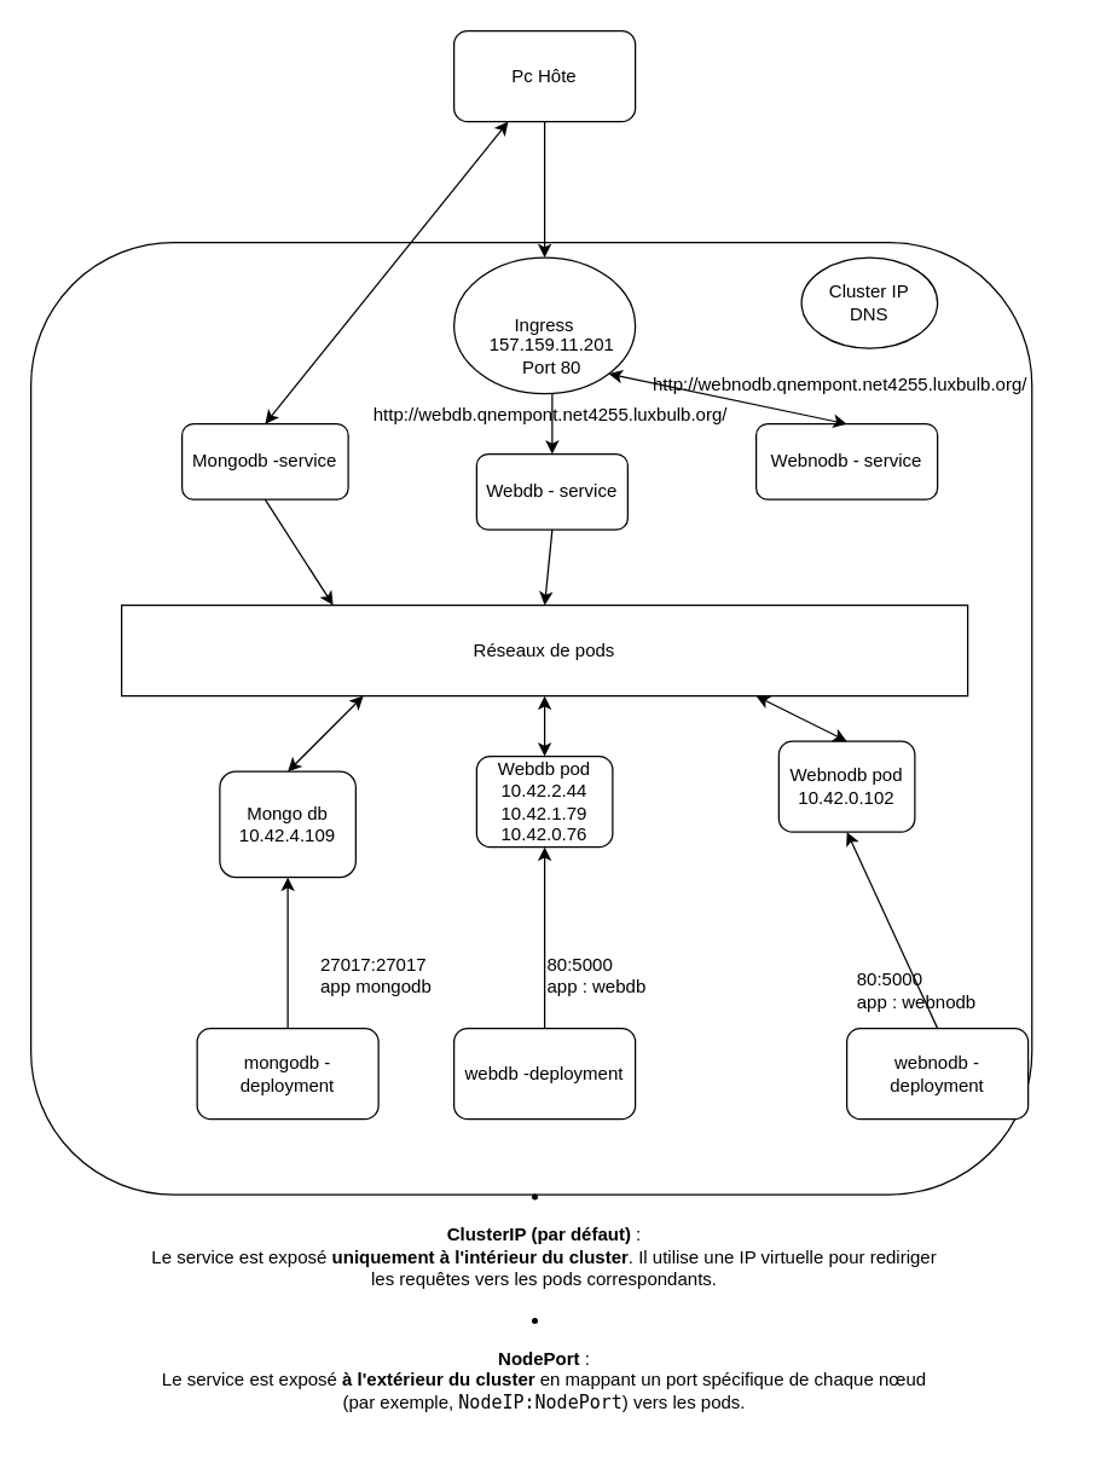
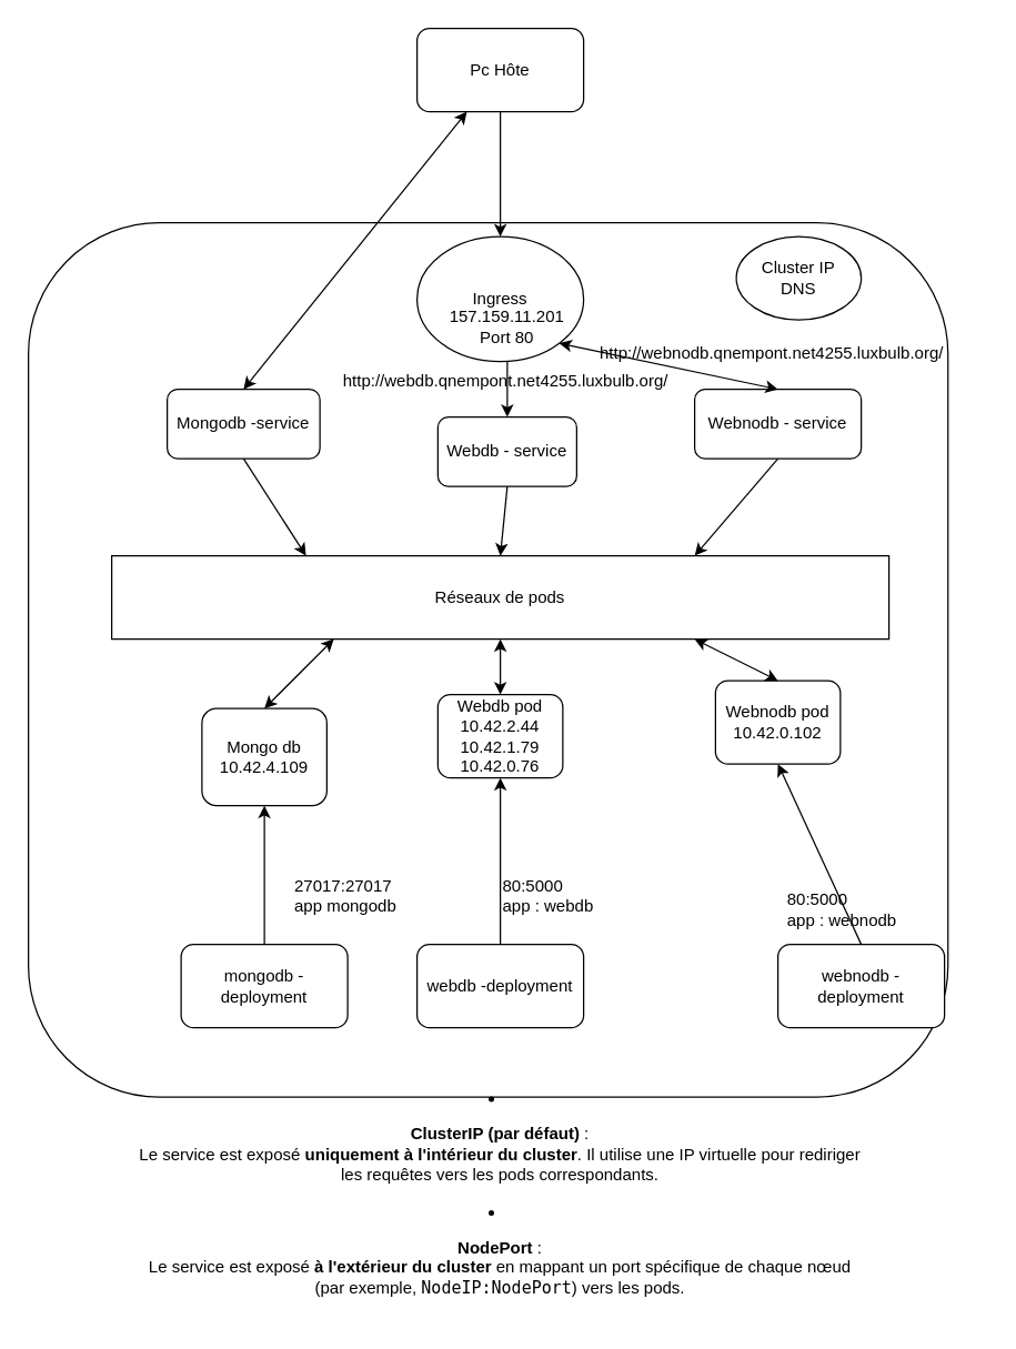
  <mxCell id="0" />
  <mxCell id="1" parent="0" />
  <mxCell id="2" value="Pc Hôte" style="rounded=1;whiteSpace=wrap;html=1;" parent="1" vertex="1"><mxGeometry x="300" y="20" width="120" height="60" as="geometry" /></mxCell>
  <mxCell id="3" value="" style="rounded=1;whiteSpace=wrap;html=1;" parent="1" vertex="1"><mxGeometry x="20" y="160" width="662.5" height="630" as="geometry" /></mxCell>
  <mxCell id="4" value="&lt;div&gt;Webnodb pod&lt;/div&gt;&lt;div&gt;10.42.0.102&lt;br&gt;&lt;/div&gt;" style="rounded=1;whiteSpace=wrap;html=1;" vertex="1" parent="1"><mxGeometry x="515" y="490" width="90" height="60" as="geometry" /></mxCell>
  <mxCell id="5" value="Webnodb - service" style="rounded=1;whiteSpace=wrap;html=1;" vertex="1" parent="1"><mxGeometry x="500" y="280" width="120" height="50" as="geometry" /></mxCell>
  <mxCell id="6" value="" style="endArrow=classic;html=1;rounded=0;exitX=0.5;exitY=1;exitDx=0;exitDy=0;entryX=0.5;entryY=0;entryDx=0;entryDy=0;" edge="1" parent="1" source="2" target="35"><mxGeometry width="50" height="50" relative="1" as="geometry"><mxPoint x="360" y="330" as="sourcePoint" /><mxPoint x="360.93" y="173.24" as="targetPoint" /></mxGeometry></mxCell>
  <mxCell id="7" value="&lt;div align=&quot;left&quot;&gt;80:5000&lt;/div&gt;&lt;div align=&quot;left&quot;&gt;app : webnodb&lt;br&gt;&lt;/div&gt;" style="text;html=1;align=left;verticalAlign=middle;whiteSpace=wrap;rounded=0;" vertex="1" parent="1"><mxGeometry x="565" y="640" width="130" height="30" as="geometry" /></mxCell>
  <mxCell id="8" value="webnodb -deployment" style="rounded=1;whiteSpace=wrap;html=1;" vertex="1" parent="1"><mxGeometry x="560" y="680" width="120" height="60" as="geometry" /></mxCell>
  <mxCell id="9" value="" style="endArrow=classic;html=1;rounded=0;exitX=0.5;exitY=0;exitDx=0;exitDy=0;entryX=0.5;entryY=1;entryDx=0;entryDy=0;" edge="1" parent="1" source="8" target="4"><mxGeometry width="50" height="50" relative="1" as="geometry"><mxPoint x="505" y="510" as="sourcePoint" /><mxPoint x="555" y="460" as="targetPoint" /></mxGeometry></mxCell>
  <mxCell id="10" value="" style="endArrow=classic;startArrow=classic;html=1;rounded=0;entryX=0.5;entryY=0;entryDx=0;entryDy=0;exitX=1;exitY=1;exitDx=0;exitDy=0;" edge="1" parent="1" source="35" target="5"><mxGeometry width="50" height="50" relative="1" as="geometry"><mxPoint x="392.5" y="230" as="sourcePoint" /><mxPoint x="310" y="320" as="targetPoint" /></mxGeometry></mxCell>
  <mxCell id="11" value="&lt;div&gt;Cluster IP &lt;br&gt;&lt;/div&gt;&lt;div&gt;DNS&lt;br&gt;&lt;/div&gt;" style="ellipse;whiteSpace=wrap;html=1;" vertex="1" parent="1"><mxGeometry x="530" y="170" width="90" height="60" as="geometry" /></mxCell>
  <mxCell id="12" value="Webdb - service" style="rounded=1;whiteSpace=wrap;html=1;" vertex="1" parent="1"><mxGeometry x="315" y="300" width="100" height="50" as="geometry" /></mxCell>
  <mxCell id="13" value="" style="endArrow=classic;startArrow=classic;html=1;rounded=0;entryX=0.5;entryY=0;entryDx=0;entryDy=0;exitX=0.5;exitY=1;exitDx=0;exitDy=0;" edge="1" parent="1" target="12"><mxGeometry width="50" height="50" relative="1" as="geometry"><mxPoint x="365" y="230" as="sourcePoint" /><mxPoint x="420" y="280" as="targetPoint" /></mxGeometry></mxCell>
  <mxCell id="14" value="Mongodb -service" style="rounded=1;whiteSpace=wrap;html=1;" vertex="1" parent="1"><mxGeometry x="120" y="280" width="110" height="50" as="geometry" /></mxCell>
  <mxCell id="15" value="" style="endArrow=classic;startArrow=classic;html=1;rounded=0;exitX=0.5;exitY=0;exitDx=0;exitDy=0;" edge="1" parent="1" source="14" target="2"><mxGeometry width="50" height="50" relative="1" as="geometry"><mxPoint x="260" y="300" as="sourcePoint" /><mxPoint x="345.86" y="230.36" as="targetPoint" /></mxGeometry></mxCell>
  <mxCell id="16" value="Réseaux de pods" style="rounded=0;whiteSpace=wrap;html=1;" vertex="1" parent="1"><mxGeometry x="80" y="400" width="560" height="60" as="geometry" /></mxCell>
  <mxCell id="17" value="" style="endArrow=classic;html=1;rounded=0;exitX=0.5;exitY=1;exitDx=0;exitDy=0;entryX=0.25;entryY=0;entryDx=0;entryDy=0;" edge="1" parent="1" source="14" target="16"><mxGeometry width="50" height="50" relative="1" as="geometry"><mxPoint x="370" y="410" as="sourcePoint" /><mxPoint x="420" y="360" as="targetPoint" /></mxGeometry></mxCell>
  <mxCell id="18" value="" style="endArrow=classic;html=1;rounded=0;exitX=0.5;exitY=1;exitDx=0;exitDy=0;entryX=0.5;entryY=0;entryDx=0;entryDy=0;" edge="1" parent="1" source="12" target="16"><mxGeometry width="50" height="50" relative="1" as="geometry"><mxPoint x="370" y="370" as="sourcePoint" /><mxPoint x="415" y="440" as="targetPoint" /></mxGeometry></mxCell>
+ <mxCell id="19" value="" style="endArrow=classic;html=1;rounded=0;exitX=0.5;exitY=1;exitDx=0;exitDy=0;entryX=0.75;entryY=0;entryDx=0;entryDy=0;" edge="1" parent="1" source="5" target="16"><mxGeometry width="50" height="50" relative="1" as="geometry"><mxPoint x="370" y="410" as="sourcePoint" /><mxPoint x="420" y="360" as="targetPoint" /></mxGeometry></mxCell>
  <mxCell id="20" value="" style="endArrow=classic;startArrow=classic;html=1;rounded=0;entryX=0.75;entryY=1;entryDx=0;entryDy=0;exitX=0.5;exitY=0;exitDx=0;exitDy=0;" edge="1" parent="1" source="4" target="16"><mxGeometry width="50" height="50" relative="1" as="geometry"><mxPoint x="370" y="560" as="sourcePoint" /><mxPoint x="420" y="510" as="targetPoint" /></mxGeometry></mxCell>
  <mxCell id="21" value="&lt;li&gt;&lt;p&gt;&lt;strong&gt;ClusterIP (par défaut)&lt;/strong&gt; :&lt;br&gt;Le service est exposé &lt;strong&gt;uniquement à l'intérieur du cluster&lt;/strong&gt;. Il utilise une IP virtuelle pour rediriger les requêtes vers les pods correspondants.&lt;/p&gt;&lt;/li&gt;&lt;li&gt;&lt;p&gt;&lt;strong&gt;NodePort&lt;/strong&gt; :&lt;br&gt;Le service est exposé &lt;strong&gt;à l'extérieur du cluster&lt;/strong&gt; en mappant un port spécifique de chaque nœud (par exemple, &lt;code&gt;NodeIP:NodePort&lt;/code&gt;) vers les pods.&lt;/p&gt;&lt;/li&gt;" style="text;html=1;align=center;verticalAlign=middle;whiteSpace=wrap;rounded=0;" vertex="1" parent="1"><mxGeometry x="95" y="780" width="530" height="170" as="geometry" /></mxCell>
  <mxCell id="22" value="&lt;div align=&quot;left&quot;&gt;80:5000&lt;/div&gt;&lt;div align=&quot;left&quot;&gt;app : webdb&lt;br&gt;&lt;/div&gt;" style="text;html=1;align=left;verticalAlign=middle;whiteSpace=wrap;rounded=0;" vertex="1" parent="1"><mxGeometry x="360" y="630" width="130" height="30" as="geometry" /></mxCell>
  <mxCell id="23" value="&lt;div&gt;27017:27017&lt;/div&gt;&lt;div&gt;app mongodb&lt;br&gt;&lt;/div&gt;" style="text;html=1;align=left;verticalAlign=middle;whiteSpace=wrap;rounded=0;" vertex="1" parent="1"><mxGeometry x="210" y="630" width="130" height="30" as="geometry" /></mxCell>
  <mxCell id="24" value="&lt;div&gt;Webdb pod&lt;/div&gt;&lt;div&gt;10.42.2.44&lt;/div&gt;&lt;div&gt;10.42.1.79&lt;/div&gt;&lt;div&gt;10.42.0.76&lt;br&gt;&lt;/div&gt;" style="rounded=1;whiteSpace=wrap;html=1;" vertex="1" parent="1"><mxGeometry x="315" y="500" width="90" height="60" as="geometry" /></mxCell>
  <mxCell id="25" value="" style="endArrow=classic;startArrow=classic;html=1;rounded=0;entryX=0.5;entryY=1;entryDx=0;entryDy=0;exitX=0.5;exitY=0;exitDx=0;exitDy=0;" edge="1" parent="1" source="24" target="16"><mxGeometry width="50" height="50" relative="1" as="geometry"><mxPoint x="320" y="660" as="sourcePoint" /><mxPoint x="370" y="610" as="targetPoint" /></mxGeometry></mxCell>
  <mxCell id="26" value="webdb -deployment" style="rounded=1;whiteSpace=wrap;html=1;" vertex="1" parent="1"><mxGeometry x="300" y="680" width="120" height="60" as="geometry" /></mxCell>
  <mxCell id="27" value="" style="endArrow=classic;html=1;rounded=0;entryX=0.5;entryY=1;entryDx=0;entryDy=0;exitX=0.5;exitY=0;exitDx=0;exitDy=0;" edge="1" parent="1" source="26" target="24"><mxGeometry width="50" height="50" relative="1" as="geometry"><mxPoint x="320" y="660" as="sourcePoint" /><mxPoint x="370" y="610" as="targetPoint" /></mxGeometry></mxCell>
  <mxCell id="28" value="&lt;div&gt;Mongo db&lt;/div&gt;&lt;div&gt;10.42.4.109 &lt;br&gt;&lt;/div&gt;" style="rounded=1;whiteSpace=wrap;html=1;" vertex="1" parent="1"><mxGeometry x="145" y="510" width="90" height="70" as="geometry" /></mxCell>
  <mxCell id="29" value="mongodb -deployment" style="rounded=1;whiteSpace=wrap;html=1;" vertex="1" parent="1"><mxGeometry x="130" y="680" width="120" height="60" as="geometry" /></mxCell>
  <mxCell id="30" value="" style="endArrow=classic;html=1;rounded=0;exitX=0.5;exitY=0;exitDx=0;exitDy=0;entryX=0.5;entryY=1;entryDx=0;entryDy=0;" edge="1" parent="1" source="29" target="28"><mxGeometry width="50" height="50" relative="1" as="geometry"><mxPoint x="320" y="660" as="sourcePoint" /><mxPoint x="370" y="610" as="targetPoint" /></mxGeometry></mxCell>
  <mxCell id="31" value="" style="endArrow=classic;startArrow=classic;html=1;rounded=0;" edge="1" parent="1"><mxGeometry width="50" height="50" relative="1" as="geometry"><mxPoint x="190" y="510" as="sourcePoint" /><mxPoint x="240" y="460" as="targetPoint" /></mxGeometry></mxCell>
  <mxCell id="32" value="http://webnodb.qnempont.net4255.luxbulb.org/" style="text;whiteSpace=wrap;" vertex="1" parent="1"><mxGeometry x="430" y="240" width="280" height="40" as="geometry" /></mxCell>
  <mxCell id="33" value="http://webdb.qnempont.net4255.luxbulb.org/" style="text;whiteSpace=wrap;" vertex="1" parent="1"><mxGeometry x="245" y="260" width="270" height="40" as="geometry" /></mxCell>
  <mxCell id="34" value="" style="endArrow=classic;startArrow=classic;html=1;rounded=0;entryX=0.5;entryY=0;entryDx=0;entryDy=0;exitX=0.75;exitY=1;exitDx=0;exitDy=0;" edge="1" parent="1" target="35"><mxGeometry width="50" height="50" relative="1" as="geometry"><mxPoint x="392.5" y="230" as="sourcePoint" /><mxPoint x="560" y="280" as="targetPoint" /></mxGeometry></mxCell>
  <mxCell id="35" value="Ingress" style="ellipse;whiteSpace=wrap;html=1;" vertex="1" parent="1"><mxGeometry x="300" y="170" width="120" height="90" as="geometry" /></mxCell>
  <mxCell id="36" value="&lt;div&gt;157.159.11.201&lt;/div&gt;&lt;div&gt;Port 80&lt;br&gt;&lt;/div&gt;" style="text;html=1;align=center;verticalAlign=middle;whiteSpace=wrap;rounded=0;" vertex="1" parent="1"><mxGeometry x="335" y="220" width="60" height="30" as="geometry" /></mxCell>
